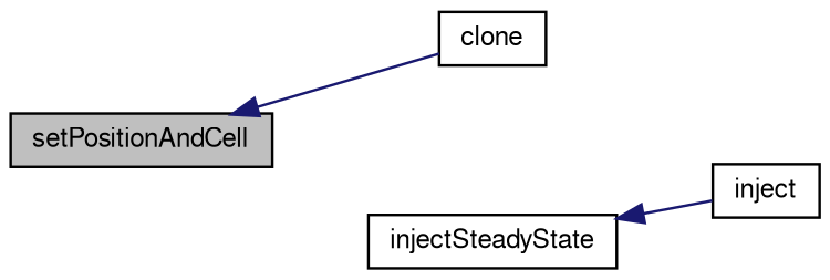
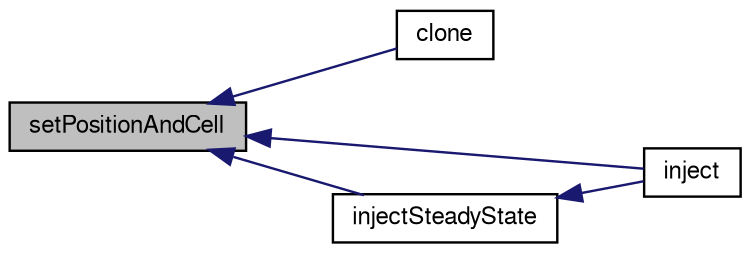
  digraph {
    rankdir=LR
    node [color=black fontname=FreeSans fontsize=10 shape=record]
    edge [color=midnightblue dir=back fontname=FreeSans fontsize=10 labelfontname=FreeSans labelfontsize=10 style=solid]
    n1 [fillcolor=grey75 fontcolor=black height=0.2 label=setPositionAndCell style=filled width=0.4]
    n2 [height=0.2 label=clone width=0.4]
    n3 [height=0.2 label=inject width=0.4]
    n4 [height=0.2 label=injectSteadyState width=0.4]
    n1 -> n2
+   n1 -> n3
+   n1 -> n4
    n4 -> n3
  }
